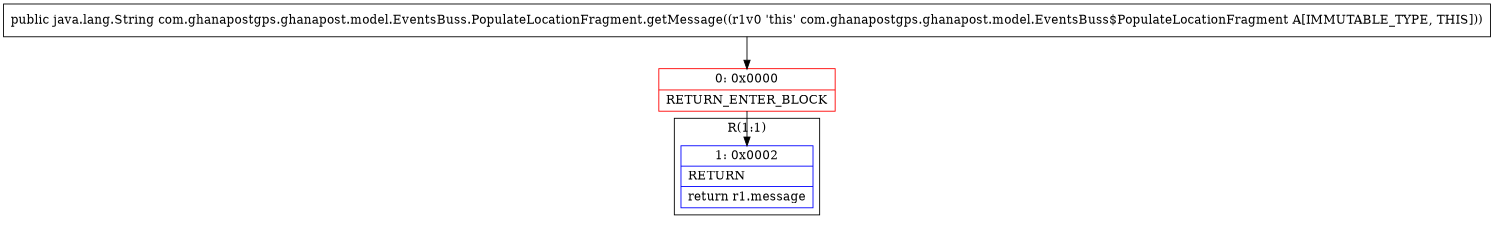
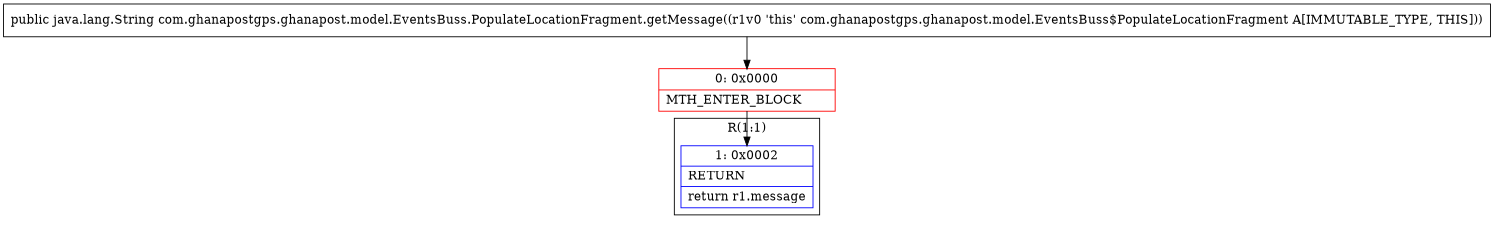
  digraph {
    node [shape=record]
    n1 [color=blue label="{1\:\ 0x0002|RETURN\l|return r1.message\l}"]
-   n2 [color=red label="{0\:\ 0x0000|RETURN_ENTER_BLOCK\l}"]
+   n2 [color=red label="{0\:\ 0x0000|MTH_ENTER_BLOCK\l}"]
    n3 [label="{public java.lang.String com.ghanapostgps.ghanapost.model.EventsBuss.PopulateLocationFragment.getMessage((r1v0 'this' com.ghanapostgps.ghanapost.model.EventsBuss$PopulateLocationFragment A[IMMUTABLE_TYPE, THIS])) }"]
    subgraph cluster_1 {
      label="R(1:1)"
      n1
    }
    n2 -> n1
    n3 -> n2
  }
